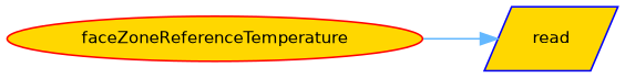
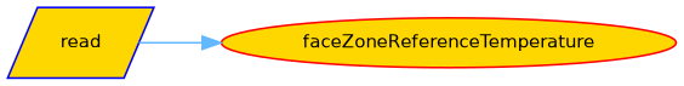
  digraph {
    rankdir=RL
    node [fillcolor=gold fontname=Helvetica fontsize=10 style=filled]
    n1 [color=blue fontcolor=black height=0.2 label=read shape=parallelogram width=0.4]
    n2 [color=red height=0.2 label=faceZoneReferenceTemperature shape=ellipse width=0.4]
-   n1 -> n2 [color=steelblue1 dir=back fontname=Helvetica fontsize=10 labelfontname=Helvetica labelfontsize=10 style=solid]
+   n2 -> n1 [color=steelblue1 dir=back fontname=Helvetica fontsize=10 labelfontname=Helvetica labelfontsize=10 style=solid]
  }
